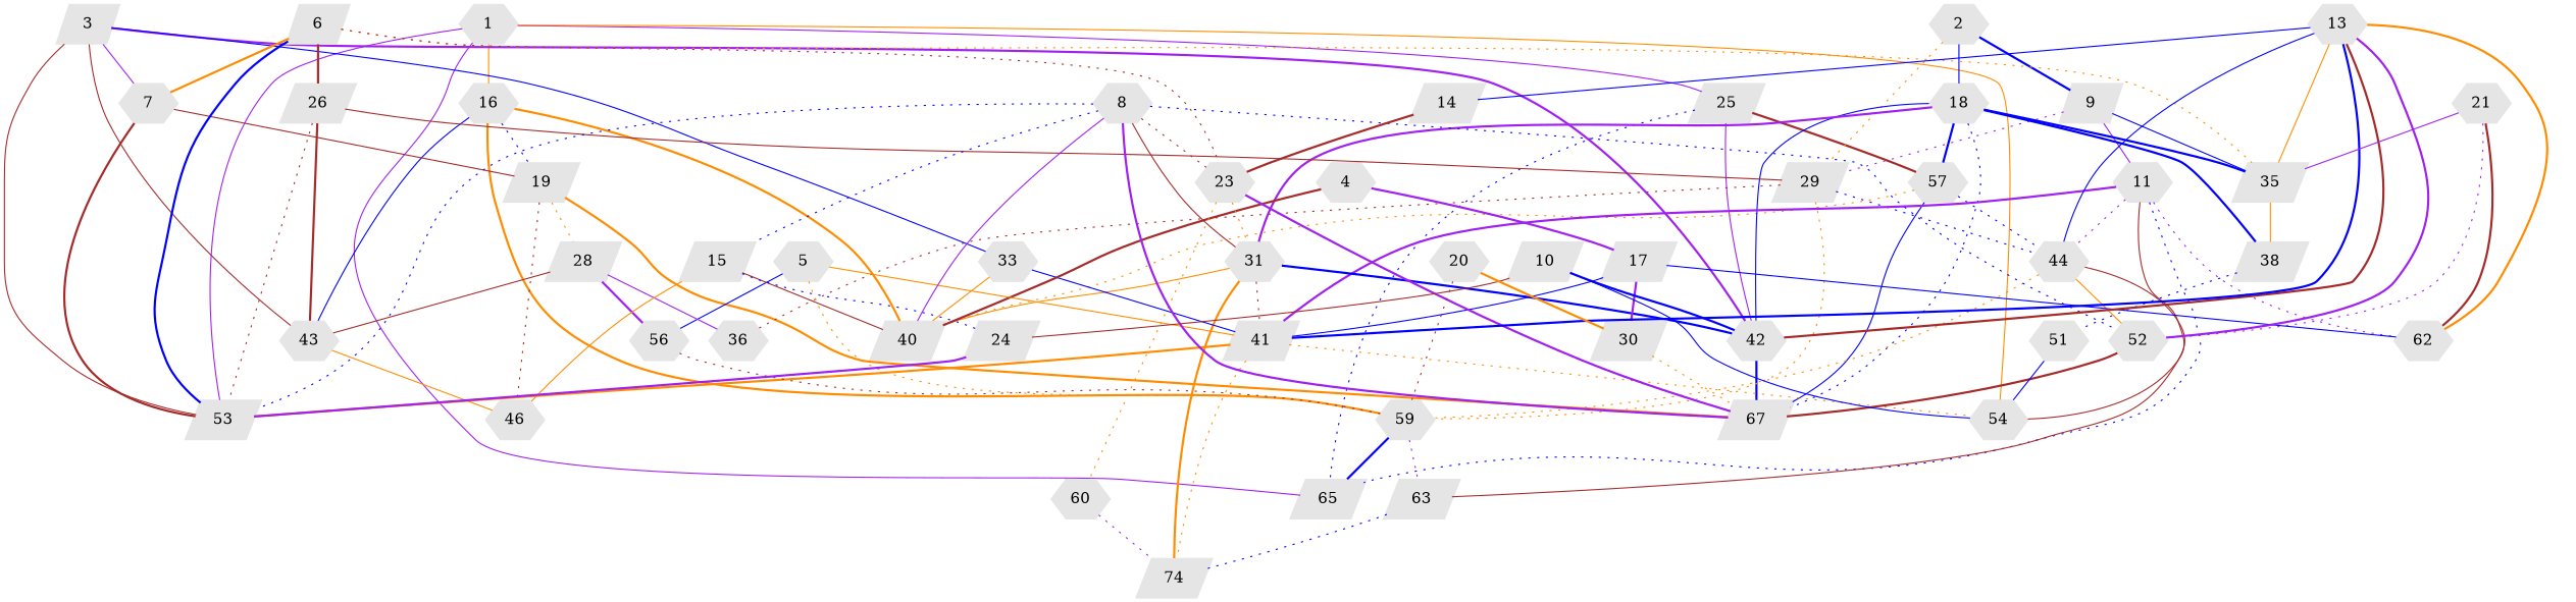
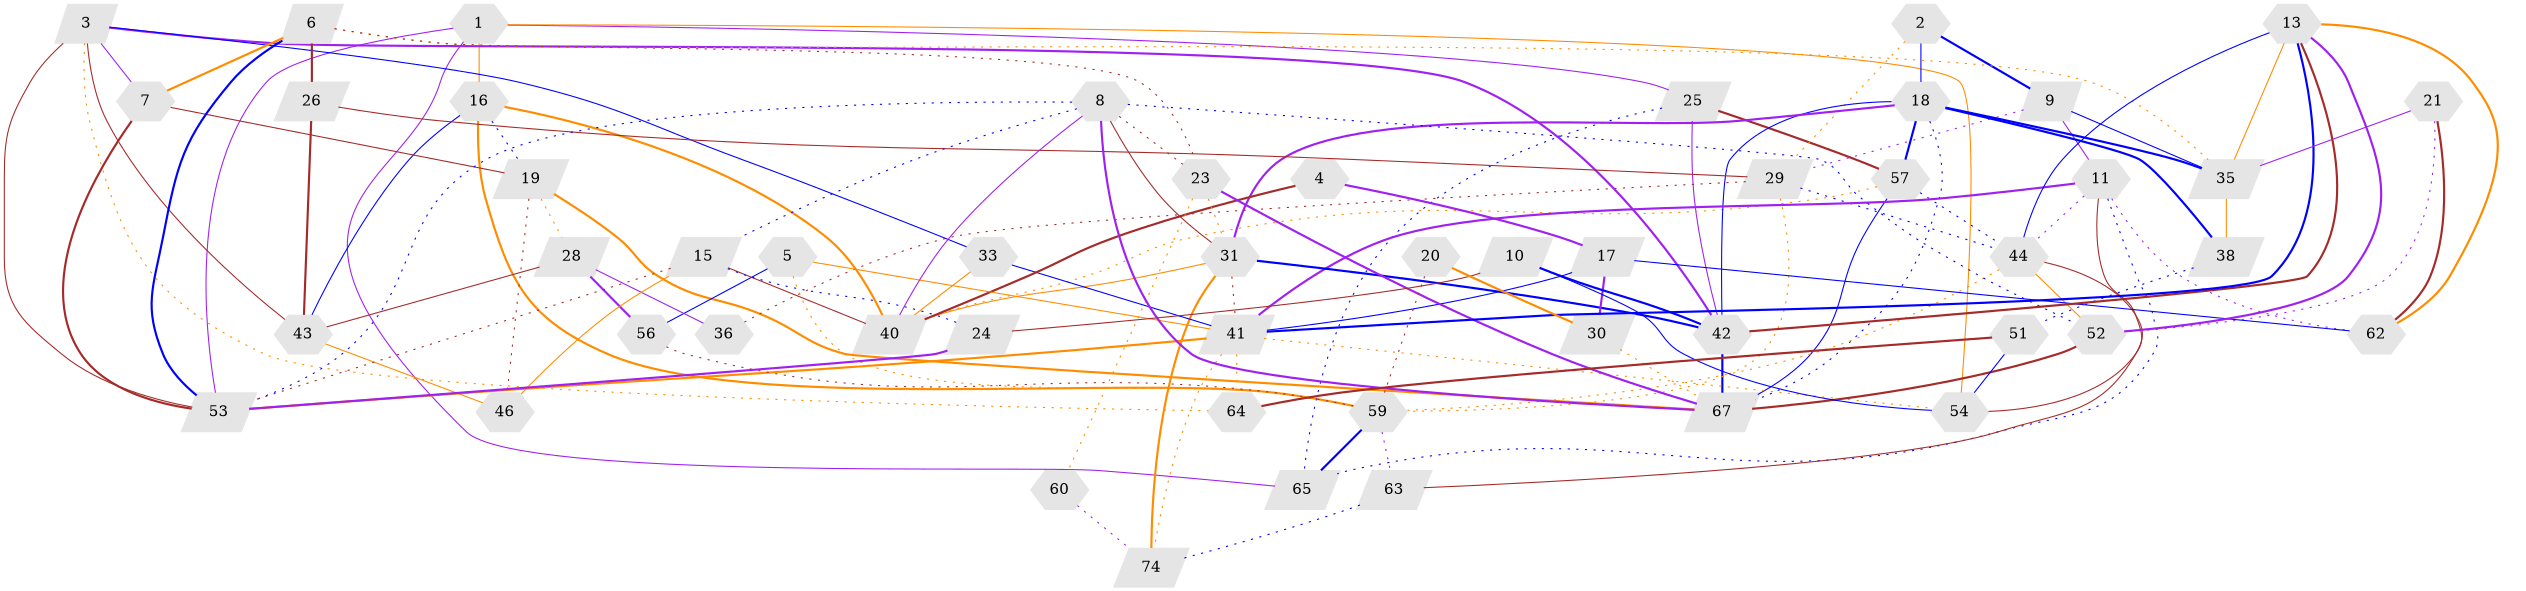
  graph {
    node [color=gray90 shape=hexagon style=filled]
    edge [color=blue style=solid]
    1
    16
    25 [shape=parallelogram super="+72"]
    53 [shape=parallelogram super="+57"]
    54 [super="+61"]
    65 [shape=parallelogram]
    43 [super="+70"]
    40 [shape=parallelogram super="+58"]
    59 [super="+75"]
    19 [shape=parallelogram super="+37"]
    42 [super="+48"]
    n12 [label=57 super="+50"]
    9 [shape=parallelogram]
    2
    18 [super="+55"]
    29 [shape=parallelogram super="+34"]
    35 [shape=parallelogram super="+39"]
    11 [super="+15"]
    31 [super="+68"]
    67 [shape=parallelogram super="+73"]
    38 [shape=parallelogram super="+69"]
    44
    36
    3 [shape=parallelogram super="+47"]
    7
    33
+   64
    41 [shape=parallelogram super="+49"]
    46 [super="+66"]
    17 [shape=parallelogram]
    4
    62
    30 [shape=parallelogram]
    74 [shape=parallelogram]
    5
    56
    63 [shape=parallelogram]
    6 [shape=parallelogram]
    23 [super="+32"]
    26 [shape=parallelogram]
    60
    28 [shape=parallelogram]
    8 [super="+22"]
    n44 [label=15 shape=parallelogram]
    52 [super="+71"]
    24 [shape=parallelogram]
    10 [shape=parallelogram]
    13 [super="+45"]
-   14 [shape=parallelogram]
    51
    20
    21
    1 -- 16 [color=darkorange]
    1 -- 25 [color=purple]
    1 -- 53 [color=purple]
    1 -- 54 [color=darkorange]
    1 -- 65 [color=purple]
    16 -- 43
    16 -- 40 [color=darkorange style=bold]
    16 -- 59 [color=darkorange style=bold]
    16 -- 19 [style=dotted]
    25 -- 65 [style=dotted]
    25 -- 42 [color=purple]
    25 -- n12 [color=brown style=bold]
    43 -- 46 [color=darkorange]
    59 -- 65 [style=bold]
    59 -- 63 [color=purple style=dotted]
    19 -- 67 [color=darkorange style=bold]
    19 -- 46 [color=brown style=dotted]
    19 -- 28 [color=darkorange style=dotted]
    42 -- 67 [style=bold]
    n12 -- 40 [color=darkorange style=dotted]
    n12 -- 67
    n12 -- 44 [style=dotted]
    9 -- 29 [color=purple style=dotted]
    9 -- 35
    9 -- 11 [color=purple]
    2 -- 9 [style=bold]
    2 -- 18
    2 -- 29 [color=darkorange style=dotted]
    18 -- 42 [weight=2]
    18 -- n12 [style=bold]
    18 -- 35 [style=bold]
    18 -- 31 [color=purple style=bold]
    18 -- 67 [style=dotted weight=2]
    18 -- 38 [style=bold]
    29 -- 59 [color=darkorange style=dotted]
    29 -- 44 [style=dotted]
    29 -- 36 [color=brown style=dotted]
    35 -- 38 [color=darkorange]
    11 -- 54 [color=brown]
    11 -- 65 [style=dotted]
    11 -- 44 [color=purple style=dotted]
    11 -- 41 [color=purple style=bold]
    11 -- 62 [color=purple style=dotted]
    31 -- 40 [color=darkorange]
    31 -- 42 [style=bold]
    31 -- 41 [color=brown style=dotted]
    31 -- 74 [color=darkorange style=bold]
    38 -- 51 [style=dotted]
    44 -- 59 [color=darkorange style=dotted]
    44 -- 63 [color=brown]
    44 -- 52 [color=darkorange]
    3 -- 53 [color=brown]
    3 -- 43 [color=brown weight=2]
    3 -- 42 [color=purple style=bold]
    3 -- 7 [color=purple]
    3 -- 33
+   3 -- 64 [color=darkorange style=dotted]
    7 -- 53 [color=brown style=bold]
    7 -- 19 [color=brown]
    33 -- 40 [color=darkorange]
    33 -- 41
    41 -- 53 [color=darkorange style=bold]
    41 -- 54 [color=darkorange style=dotted]
+   41 -- 64 [color=darkorange style=dotted]
    41 -- 74 [color=darkorange style=dotted]
    17 -- 41
    17 -- 62
    17 -- 30 [color=purple style=bold]
    4 -- 40 [color=brown style=bold weight=2]
    4 -- 17 [color=purple style=bold]
    30 -- 67 [color=darkorange style=dotted]
    5 -- 59 [color=darkorange style=dotted]
    5 -- 41 [color=darkorange]
    5 -- 56
    56 -- 59 [color=brown style=dotted]
    63 -- 74 [style=dotted]
    6 -- 53 [style=bold]
    6 -- 35 [color=darkorange style=dotted]
    6 -- 7 [color=darkorange style=bold]
    6 -- 23 [color=brown style=dotted]
    6 -- 26 [color=brown style=bold]
    23 -- 31 [color=darkorange style=dotted]
    23 -- 67 [color=purple style=bold]
    23 -- 60 [color=darkorange style=dotted]
    26 -- 43 [color=brown style=bold]
    26 -- 29 [color=brown]
    60 -- 74 [color=purple style=dotted]
    28 -- 43 [color=brown]
    28 -- 36 [color=purple]
    28 -- 56 [color=purple style=bold]
    8 -- 53 [style=dotted]
    8 -- 40 [color=purple]
    8 -- 31 [color=brown]
    8 -- 67 [color=purple style=bold]
    8 -- 23 [color=brown style=dotted]
    8 -- n44 [style=dotted]
    8 -- 52 [style=dotted]
-   26 -- 53 [color=brown style=dotted]
+   n44 -- 53 [color=brown style=dotted]
    n44 -- 40 [color=brown]
    n44 -- 46 [color=darkorange]
    n44 -- 24 [style=dotted]
    52 -- 67 [color=brown style=bold]
    24 -- 53 [color=purple style=bold]
    10 -- 54
    10 -- 42 [style=bold]
    10 -- 24 [color=brown]
    13 -- 42 [color=brown style=bold]
    13 -- 35 [color=darkorange]
    13 -- 44
    13 -- 41 [style=bold]
    13 -- 62 [color=darkorange style=bold]
    13 -- 52 [color=purple style=bold]
-   13 -- 14
-   14 -- 23 [color=brown style=bold]
    51 -- 54
+   51 -- 64 [color=brown style=bold]
    20 -- 59 [color=brown style=dotted]
    20 -- 30 [color=darkorange style=bold]
    21 -- 35 [color=purple]
    21 -- 62 [color=brown style=bold]
    21 -- 52 [color=purple style=dotted]
  }
